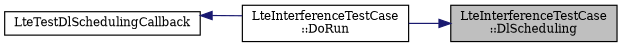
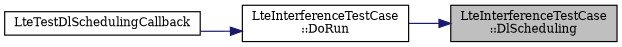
  digraph {
    fontname="DejaVu Serif"
    rankdir=RL
    node [color=black fillcolor=white fontname="DejaVu Serif" fontsize=10 shape=record style=filled]
    edge [color=midnightblue dir=back fontname="DejaVu Serif" fontsize=10 labelfontname=Helvetica labelfontsize=10 style=solid]
    n1 [fillcolor=grey75 fontcolor=black height=0.2 label="LteInterferenceTestCase\l::DlScheduling" width=0.4]
    n2 [height=0.2 label="LteInterferenceTestCase\l::DoRun" width=0.4]
    n3 [height=0.2 label=LteTestDlSchedulingCallback width=0.4]
    n1 -> n2
-   n3 -> n2
+   n2 -> n3
  }
